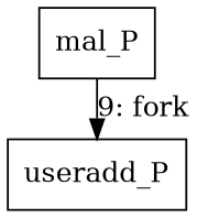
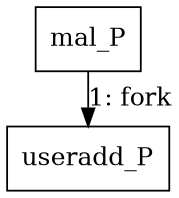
  digraph {
    engine=neato
    fixedsize=false
    fontsize=10
    nodesep=0.3
    rankdir=TB
    ranksep=0
    splines=true
    node [node_type=Process shape=box]
    mal_P
    useradd_P
-   mal_P -> useradd_P [label="9: fork"]
+   mal_P -> useradd_P [label="1: fork"]
  }
